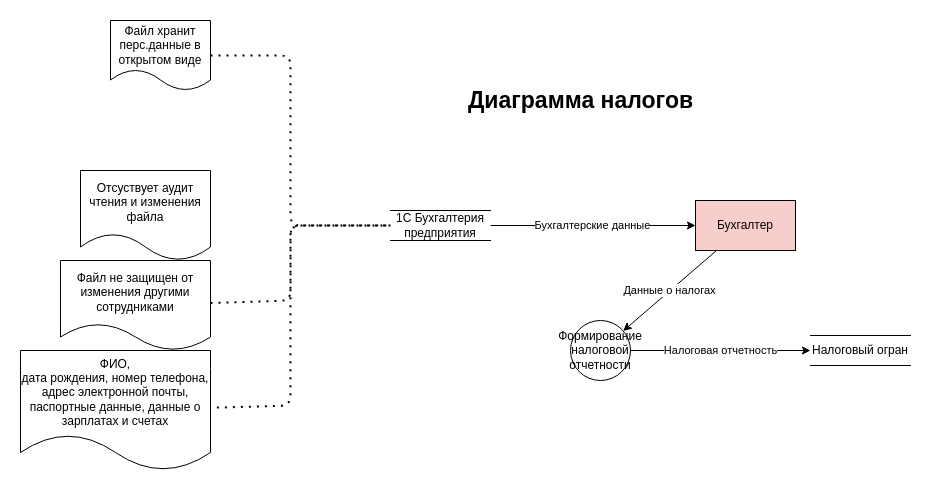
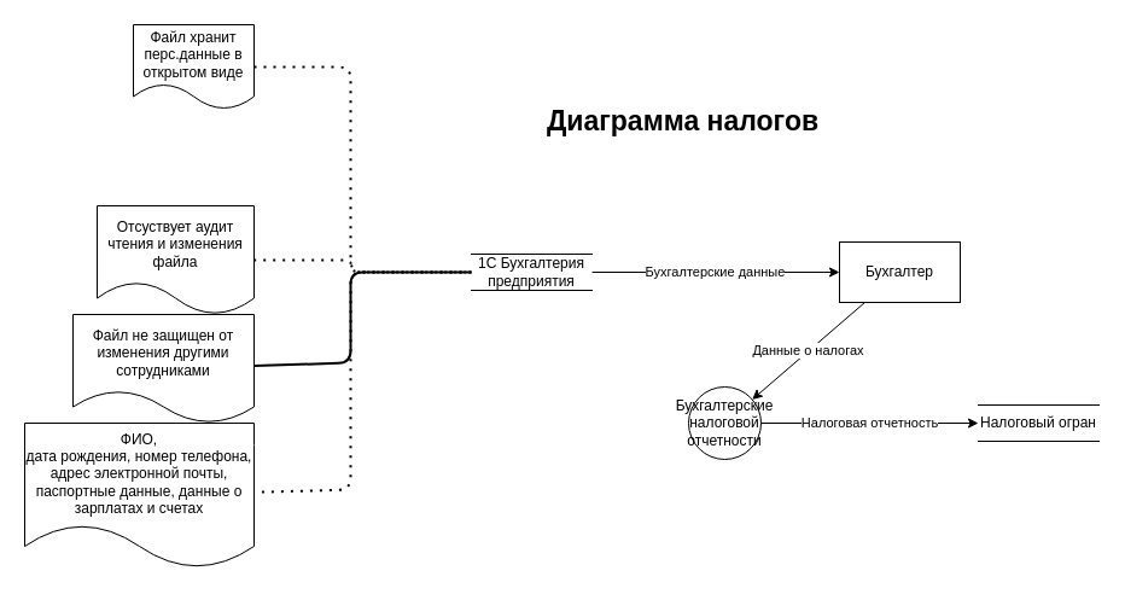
  <mxCell id="0" />
  <mxCell id="1" parent="0" />
- <mxCell id="2" value="Формирование налоговой отчетности" style="shape=ellipse;html=1;dashed=0;whiteSpace=wrap;aspect=fixed;perimeter=ellipsePerimeter;" parent="1" vertex="1"><mxGeometry x="570" y="320" width="60" height="60" as="geometry" /></mxCell>
- <mxCell id="3" value="Диаграмма налогов" style="text;html=1;align=center;verticalAlign=middle;resizable=0;points=[];autosize=1;strokeColor=none;fillColor=none;fontStyle=1;fontSize=23;" parent="1" vertex="1"><mxGeometry x="465" y="80" width="230" height="40" as="geometry" /></mxCell>
- <mxCell id="4" value="Бухгалтер" style="html=1;dashed=0;whiteSpace=wrap;fillColor=#f8cecc;" parent="1" vertex="1"><mxGeometry x="695" y="200" width="100" height="50" as="geometry" /></mxCell>
+ <mxCell id="2" value="Бухгалтерские налоговой отчетности" style="shape=ellipse;html=1;dashed=0;whiteSpace=wrap;aspect=fixed;perimeter=ellipsePerimeter;" parent="1" vertex="1"><mxGeometry x="570" y="320" width="60" height="60" as="geometry" /></mxCell>
+ <mxCell id="3" value="Диаграмма налогов" style="text;html=1;align=center;verticalAlign=middle;resizable=0;points=[];autosize=1;strokeColor=none;fillColor=none;fontStyle=1;fontSize=23;" parent="1" vertex="1"><mxGeometry x="450" y="80" width="230" height="40" as="geometry" /></mxCell>
+ <mxCell id="4" value="Бухгалтер" style="html=1;dashed=0;whiteSpace=wrap;" parent="1" vertex="1"><mxGeometry x="695" y="200" width="100" height="50" as="geometry" /></mxCell>
  <mxCell id="5" value="Данные о налогах" style="endArrow=classic;html=1;" parent="1" source="4" target="2" edge="1"><mxGeometry width="50" height="50" relative="1" as="geometry"><mxPoint x="1445" y="560" as="sourcePoint" /><mxPoint x="1495" y="510" as="targetPoint" /></mxGeometry></mxCell>
  <mxCell id="6" value="1С Бухгалтерия предприятия" style="html=1;dashed=0;whiteSpace=wrap;shape=partialRectangle;right=0;left=0;" parent="1" vertex="1"><mxGeometry x="390" y="210" width="100" height="30" as="geometry" /></mxCell>
  <mxCell id="7" value="Бухгалтерские данные" style="endArrow=classic;html=1;" parent="1" source="6" target="4" edge="1"><mxGeometry x="-0.002" width="50" height="50" relative="1" as="geometry"><mxPoint x="600" y="420" as="sourcePoint" /><mxPoint x="650" y="370" as="targetPoint" /><mxPoint as="offset" /></mxGeometry></mxCell>
  <mxCell id="8" value="Файл не защищен от изменения другими сотрудниками" style="shape=document;whiteSpace=wrap;html=1;boundedLbl=1;dashed=0;flipH=1;" parent="1" vertex="1"><mxGeometry x="60" y="260" width="150" height="90" as="geometry" /></mxCell>
- <mxCell id="9" value="" style="endArrow=none;dashed=1;html=1;dashPattern=1 3;strokeWidth=2;" parent="1" source="8" target="6" edge="1"><mxGeometry width="50" height="50" relative="1" as="geometry"><mxPoint x="900" y="530" as="sourcePoint" /><mxPoint x="950" y="480" as="targetPoint" /><Array as="points"><mxPoint x="290" y="300" /><mxPoint x="290" y="225" /></Array></mxGeometry></mxCell>
+ <mxCell id="9" value="" style="endArrow=none;dashed=0;html=1;dashPattern=1 3;strokeWidth=2;" parent="1" source="8" target="6" edge="1"><mxGeometry width="50" height="50" relative="1" as="geometry"><mxPoint x="900" y="530" as="sourcePoint" /><mxPoint x="950" y="480" as="targetPoint" /><Array as="points"><mxPoint x="290" y="300" /><mxPoint x="290" y="225" /></Array></mxGeometry></mxCell>
  <mxCell id="10" value="Отсуствует аудит чтения и изменения файла" style="shape=document;whiteSpace=wrap;html=1;boundedLbl=1;dashed=0;flipH=1;" parent="1" vertex="1"><mxGeometry x="80" y="170" width="130" height="90" as="geometry" /></mxCell>
+ <mxCell id="11" value="" style="endArrow=none;dashed=1;html=1;dashPattern=1 3;strokeWidth=2;" parent="1" source="6" target="10" edge="1"><mxGeometry width="50" height="50" relative="1" as="geometry"><mxPoint x="890" y="440" as="sourcePoint" /><mxPoint x="940" y="390" as="targetPoint" /><Array as="points"><mxPoint x="290" y="225" /><mxPoint x="290" y="215" /></Array></mxGeometry></mxCell>
  <mxCell id="12" value="Файл хранит перс.данные в открытом виде" style="shape=document;whiteSpace=wrap;html=1;boundedLbl=1;dashed=0;flipH=1;" parent="1" vertex="1"><mxGeometry x="110" y="20" width="100" height="70" as="geometry" /></mxCell>
  <mxCell id="13" value="" style="endArrow=none;dashed=1;html=1;dashPattern=1 3;strokeWidth=2;" parent="1" source="12" target="6" edge="1"><mxGeometry width="50" height="50" relative="1" as="geometry"><mxPoint x="890" y="440" as="sourcePoint" /><mxPoint x="940" y="390" as="targetPoint" /><Array as="points"><mxPoint x="290" y="55" /><mxPoint x="290" y="225" /></Array></mxGeometry></mxCell>
  <mxCell id="14" value="ФИО,&lt;div&gt;дата рождения, номер телефона, адрес электронной почты, паспортные данные, данные о зарплатах и счетах&lt;/div&gt;" style="shape=document;whiteSpace=wrap;html=1;boundedLbl=1;dashed=0;flipH=1;" parent="1" vertex="1"><mxGeometry x="20" y="350" width="190" height="120" as="geometry" /></mxCell>
  <mxCell id="15" value="" style="endArrow=none;dashed=1;html=1;dashPattern=1 3;strokeWidth=2;" parent="1" source="6" target="14" edge="1"><mxGeometry width="50" height="50" relative="1" as="geometry"><mxPoint x="890" y="440" as="sourcePoint" /><mxPoint x="940" y="390" as="targetPoint" /><Array as="points"><mxPoint x="290" y="225" /><mxPoint x="290" y="405" /></Array></mxGeometry></mxCell>
  <mxCell id="16" value="Налоговый огран" style="html=1;dashed=0;whiteSpace=wrap;shape=partialRectangle;right=0;left=0;" vertex="1" parent="1"><mxGeometry x="810" y="335" width="100" height="30" as="geometry" /></mxCell>
  <mxCell id="17" value="Налоговая отчетность" style="endArrow=classic;html=1;" edge="1" parent="1" source="2" target="16"><mxGeometry width="50" height="50" relative="1" as="geometry"><mxPoint x="650" y="250" as="sourcePoint" /><mxPoint x="700" y="200" as="targetPoint" /></mxGeometry></mxCell>
